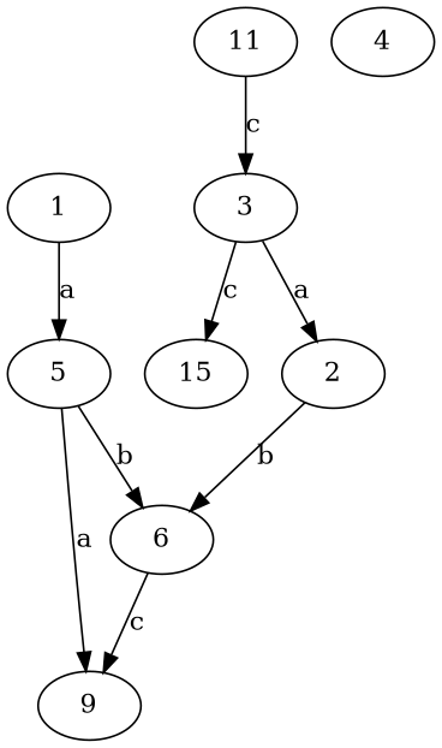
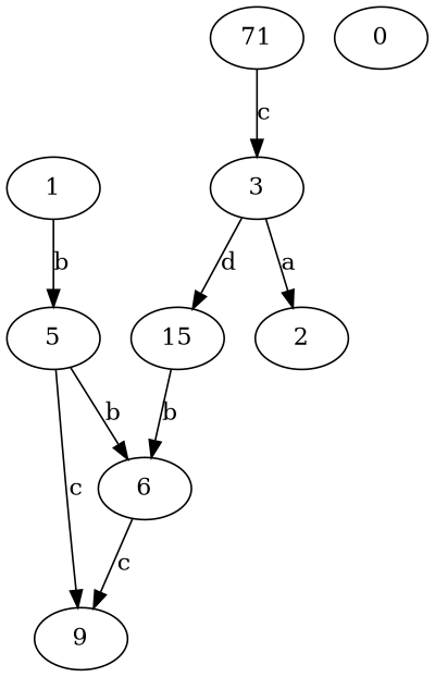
  strict digraph {
    1
    5
    6
    9
    3
    2
    n7 [label=15]
-   11
-   0 [label=4]
-   1 -> 5 [label=a]
+   11 [label=71]
+   0
+   1 -> 5 [label=b]
    5 -> 6 [label=b]
-   5 -> 9 [label=a]
+   5 -> 9 [label=c]
    6 -> 9 [label=c]
    3 -> 2 [label=a]
-   3 -> n7 [label=c]
-   2 -> 6 [label=b]
+   3 -> n7 [label=d]
+   n7 -> 6 [label=b]
    11 -> 3 [label=c]
  }
